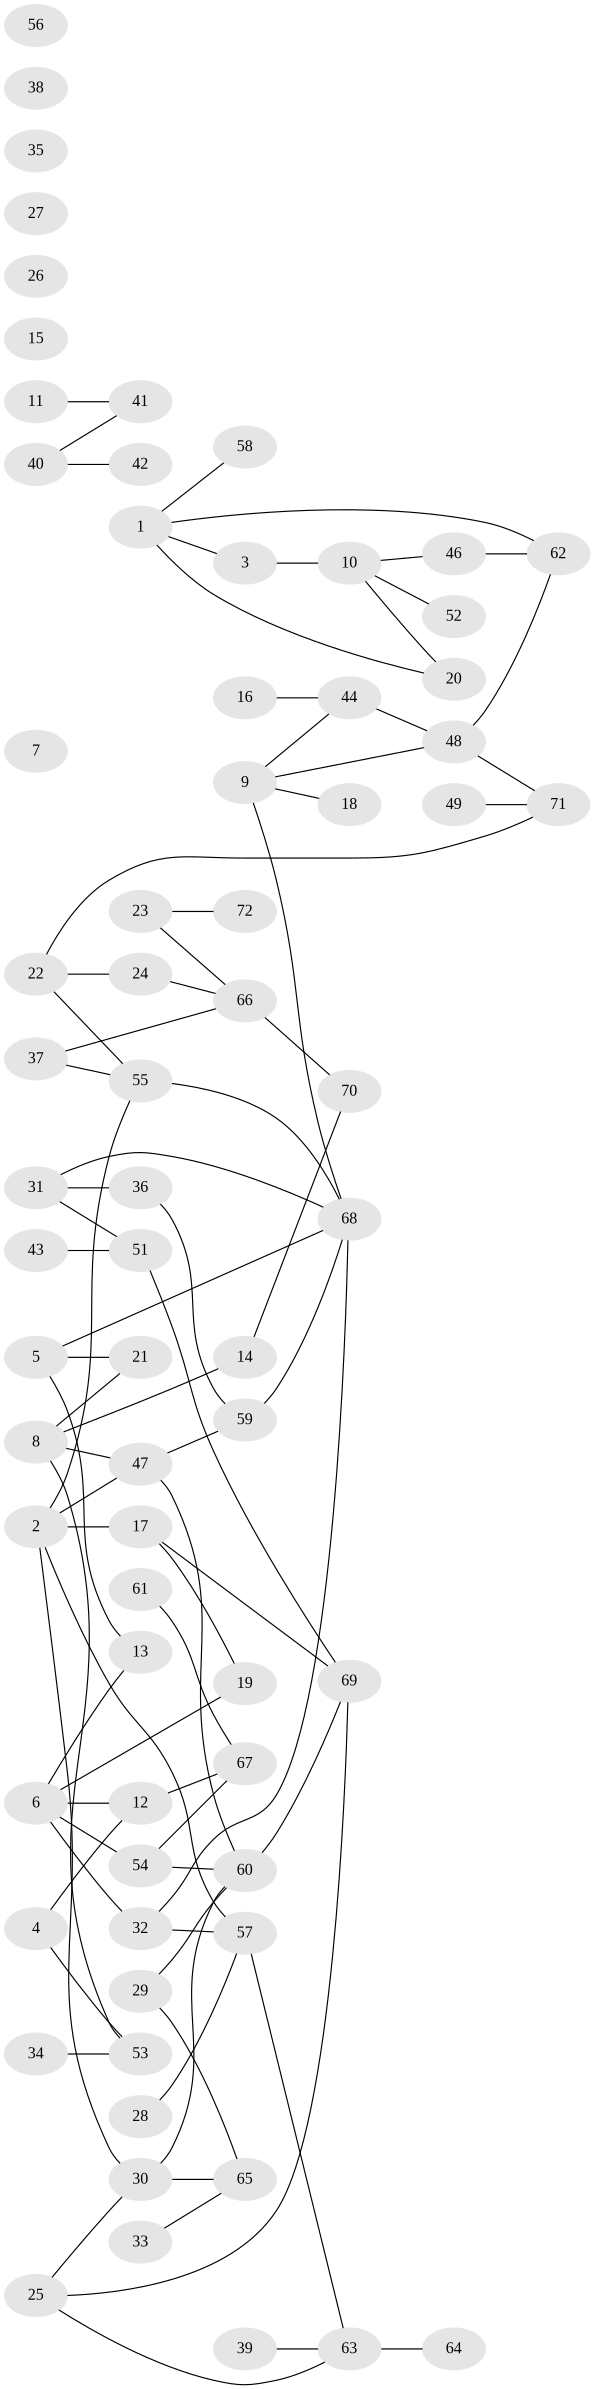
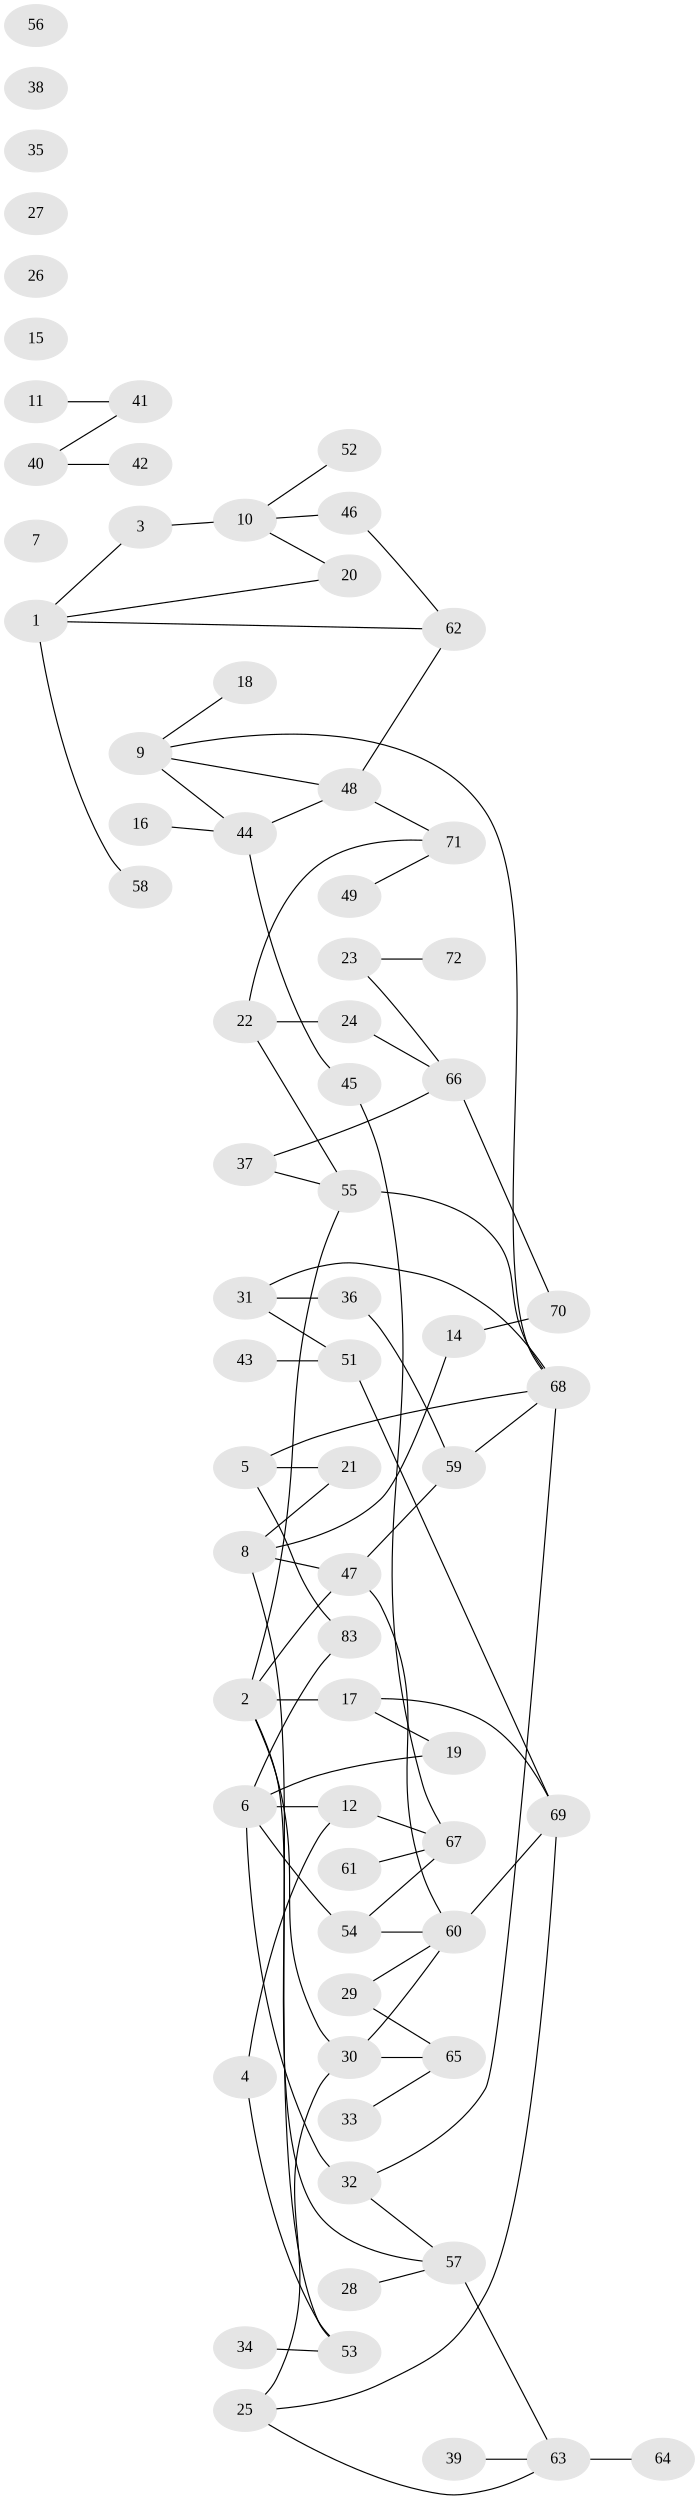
  graph {
    fontname="Liberation Serif"
    rankdir=LR
    node [color=gray90 fontname="Liberation Serif" style=filled]
    edge [fontname="Liberation Serif"]
    1
    3
    20
    58
    62
    10
    2
    17
    30
    47
    55
    57
    19
    69
    60
    65
    59
    68
    63
    46
    52
    4
    12
    53
    67
    5
-   13
+   13 [label=83]
    21
    6
    32
    54
    7
    8
    14
    70
    9
    18
    44
    48
+   45
    71
    11
    41
    15
    16
    22
    24
    66
    23
    72
    25
    64
    26
    27
    28
    29
    31
    36
    51
    33
    34
    35
    37
    38
    39
    40
    42
    43
    49
    56
    61
    1 -- 3
    1 -- 20
    1 -- 58
    1 -- 62
    3 -- 10
    10 -- 20
    10 -- 46
    10 -- 52
    2 -- 17
    2 -- 30
    2 -- 47
    2 -- 55
    2 -- 57
    17 -- 19
    17 -- 69
    30 -- 60
    30 -- 65
    47 -- 60
    47 -- 59
    55 -- 68
    57 -- 63
    60 -- 69
    59 -- 68
    63 -- 64
    46 -- 62
    4 -- 12
    4 -- 53
    12 -- 67
    5 -- 68
    5 -- 13
    5 -- 21
    6 -- 19
    6 -- 12
    6 -- 13
    6 -- 32
    6 -- 54
    32 -- 57
    32 -- 68
    54 -- 60
    54 -- 67
    8 -- 47
    8 -- 53
    8 -- 21
    8 -- 14
    14 -- 70
    9 -- 68
    9 -- 18
    9 -- 44
    9 -- 48
    44 -- 48
+   44 -- 45
    48 -- 62
    48 -- 71
+   45 -- 67
    11 -- 41
    16 -- 44
    22 -- 55
    22 -- 71
    22 -- 24
    24 -- 66
    66 -- 70
    23 -- 66
    23 -- 72
    25 -- 30
    25 -- 69
    25 -- 63
    28 -- 57
    29 -- 60
    29 -- 65
    31 -- 68
    31 -- 36
    31 -- 51
    36 -- 59
    51 -- 69
    33 -- 65
    34 -- 53
    37 -- 55
    37 -- 66
    39 -- 63
    40 -- 41
    40 -- 42
    43 -- 51
    49 -- 71
    61 -- 67
  }
